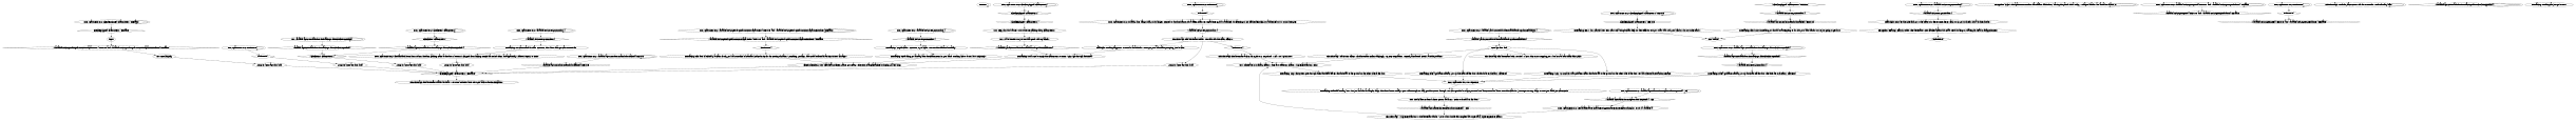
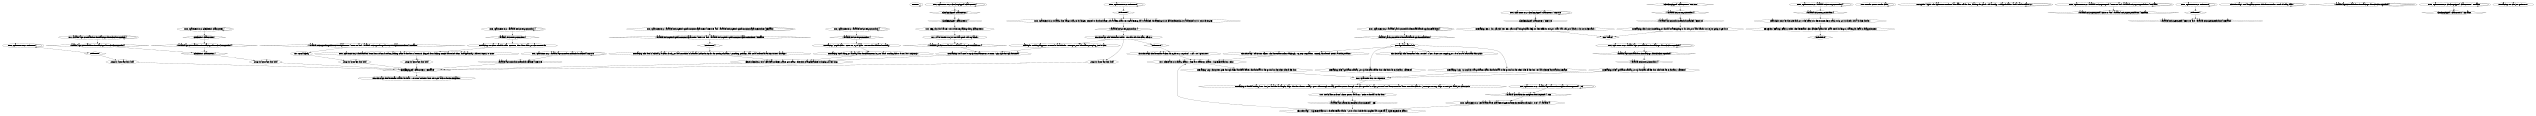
  digraph {
    n1 [label=REALLY]
-   n2 [label=input]
    n3 [label="!(Variable[\"TASK.get_drugs_from_cunos_apartment\"] == true  and  Variable[\"TASK.get_drugs_from_cunos_apartment_done\"] == false)" shape=diamond]
    n4 [label="You: Knock lightly."]
    n5 [label="Interfacing: This is not something you should be attempting to do with your bare hands. You're just going to get hurt."]
    n6 [label="You: [Leave.]" shape=diamond]
    n7 [label="Electrochemistry: Your heartbeat quickens, palms go sweaty... The siren of amphetamine is singing you her song."]
    n8 [label="!(CheckEquipped(\"chaincutters\") == false)" shape=diamond]
    n9 [label="Kim Kitsuragi: The lieutenant shakes his head. \"We've no business here. Let's get back to the investigation.\""]
    n10 [label="Jump to: [cuno apt door hub]"]
    n11 [label="Door, Apartment #12: Variable[\"TASK.retry_cuno_door\"]"]
    n12 [label="Variable[\"TASK.retry_cuno_door\"]" shape=diamond]
    n13 [label="Half Light: Don't let the quiet fool you -- the beast is in there somewhere, ready to rip you to shreds with a broken bottle..."]
    n14 [label="Perception (Hearing): Fabric rustles. The lieutenant's chin catches against his collar. He is looking on, shaking his head in disappointment."]
    n15 [label="!(Variable[\"TASK.retry_cuno_door\"])" shape=diamond]
    n16 [label="!(Variable[\"apt.cuno_door_main_hub_reached\"] == true)" shape=diamond]
    n17 [label="Door, Apartment #12: Variable[\"TASK.retry_cuno_door\"]"]
    n18 [label="Variable[\"TASK.retry_cuno_door\"]" shape=diamond]
    n19 [label="Interfacing: Stupid chain... Come on, try it again. We won't be defeated so easily!"]
    n20 [label="Interfacing: Good thing you already have the chaincutters in your hand! Nothing left to do now but *snip-snip*!"]
    n21 [label="!(Variable[\"TASK.retry_cuno_door\"])" shape=diamond]
    n22 [label="Kim Kitsuragi: The lieutenant smiles. \"Trouble with the chain, officer?\""]
    n23 [label="Jump to: [cuno apt door hub]"]
    n24 [label="Half Light: Nothing happens?! It must be an ambush... Let's get your adrenaline pumping, just in case."]
    n25 [label="!(IsKimHere())" shape=diamond]
    n26 [label="Door, Apartment #12: Variable[\"TASK.get_drugs_from_cunos_apartment\"] == true  and  Variable[\"TASK.get_drugs_from_cunos_apartment_done\"] == false"]
    n27 [label="Variable[\"TASK.get_drugs_from_cunos_apartment\"] == true  and  Variable[\"TASK.get_drugs_from_cunos_apartment_done\"] == false" shape=diamond]
    n28 [label="!(IsKimHere())" shape=diamond]
    n29 [label="Interfacing: The door is locked by a chain. If only you had some kind of standard police device for the cutting of chains. Something, perhaps, that could be found in an RCM motor carriage..."]
    n30 [label="Jump to: [cuno apt door hub]"]
    n31 [label="Door, Apartment #12: A shabby door hangs oddly on its hinges, secured to the doorframe with a safety chain. An unpaid energy bill is attached, threatening to cut off the electricity. It's addressed to Mr. Uuno de Ruyter."]
    n32 [label="Kim Kitsuragi: The lieutenant looks worried. \"I know there's no stopping you -- but let's at least make this quick.\""]
+   n33 [label="You: Use the cutters on the chain."]
    n34 [label="You: Variable[\"apt.cuno_dad_door_interfacing_white_check_succeeded\"]"]
    n35 [label="Variable[\"apt.cuno_dad_door_interfacing_white_check_succeeded\"]" shape=diamond]
    n36 [label="!(CheckItem(\"chaincutters\"))" shape=diamond]
    n37 [label="Jump to: [cuno apt door hub]"]
    n38 [label="!(Variable[\"apt.cuno_dad_door_interfacing_white_check_succeeded\"])" shape=diamond]
    n39 [label="Interfacing: You'll need to equip the chaincutters to enter. Snip right through the metal!"]
    n40 [label="Door, Apartment #12: CheckEquipped(\"chaincutters\")"]
    n41 [label="CheckEquipped(\"chaincutters\")" shape=diamond]
    n42 [label="!(CheckEquipped(\"chaincutters\"))" shape=diamond]
    n43 [label="You: \"Hey, don't look at me! You're the one packing shitty chaincutters.\""]
    n44 [label="You: \"I'll be honest: I'm just not that good with my hands.\""]
    n45 [label="Jump to: [cuno apt door hub]"]
    n46 [label="Door, Apartment #12: IsKimHere()"]
    n47 [label="IsKimHere()" shape=diamond]
    n48 [label="!(IsKimHere())" shape=diamond]
    n49 [label="Kim Kitsuragi: The lieutenant arches his eyebrows, surprised. \"Well... no. I guess not.\""]
    n50 [label="Interfacing: Like a goddamn maniac, you rip the chain off the door. The links lie on the floor, scattered."]
    n51 [label="Door, Apartment #12: No response."]
    n52 [label="Interfacing: It should be easy, but... it's just an awkward angle, okay? The door doesn't *really* open wide enough to really get the cutters through. You can't get the leverage you need. And the cutters are blunt. AND the chain is... just super strong, okay? It's not your fault you can't cut it!"]
    n53 [label="Interfacing: Snip! The cutter goes through them like dead leaves. The links fall to the ground on the other side of the door."]
    n54 [label="Kim Kitsuragi: \"*Supreme-titanium*?\" The lieutenant blinks. \"Sure. A door inside this complex has super-hard, super-expensive chains.\""]
    n55 [label="You: \"These are no ordinary chains... they are *titanium* chains. *Supreme-titanium*, Kim.\""]
    n56 [label="Door, Apartment #12: IsKimHere()"]
    n57 [label="IsKimHere()" shape=diamond]
    n58 [label="Door, Apartment #12: Variable[\"apt.cuno_door_main_hub_reached\"] == true"]
    n59 [label="Variable[\"apt.cuno_door_main_hub_reached\"] == true" shape=diamond]
    n60 [label="You: \"Looks like we found where Cuno's dad lives.\" (Point to the bill on the door.)"]
    n61 [label="!(Variable[\"apt.master_investigator_doors_opened\"] >=3)" shape=diamond]
    n62 [label="Perception (Sight): The apartment numbers have fallen off the door, leaving the panel with a sticky '1'-shaped shadow and a marker-drawn '2'."]
    n63 [label="Door, Apartment #12: Variable[\"yard.cuno_told_violent_dad_has_drugs_home_address\"]"]
    n64 [label="Variable[\"yard.cuno_told_violent_dad_has_drugs_home_address\"]" shape=diamond]
-   n65 [label="cuno apt door hub"]
+   n65 [label="cuno apt adrenaline hub"]
    n66 [label="Interfacing: Like a goddamn maniac, you rip the chain off the door. The links lie on the floor, scattered."]
    n67 [label="Kim Kitsuragi: \"Of course, officer.\" The lieutenant smiles obligingly. \"My RCM regulation, recently distributed cutters are the problem.\""]
    n68 [label="Interfacing: Snip! So much for that goddamn chain. The links fall to the ground on the other side of the door. You have bested the titanium menace."]
    n69 [label="!(Variable[\"yard.cuno_told_violent_dad_has_drugs_home_address\"])" shape=diamond]
    n70 [label="Door, Apartment #12: The handle is loose from violent, fruitless yanking. Paint at the door's bottom is chipped from kicking. People have tried often, and apparently without success, to enter."]
    n71 [label="Interfacing: How... how can this be?! How can such a simple chain defy our best efforts? Are you *that* bad with your hands? I do not understand..."]
    n72 [label="Door, Apartment #12: Variable[\"TASK.retry_cuno_door\"]"]
    n73 [label="Variable[\"TASK.retry_cuno_door\"]" shape=diamond]
    n74 [label="Interfacing: You can't stand for that! Come on, show him what you can REALLY do!"]
    n75 [label="!(Variable[\"TASK.retry_cuno_door\"])" shape=diamond]
    n76 [label="Door, Apartment #12: CheckEquipped(\"chaincutters\") == true"]
    n77 [label="CheckEquipped(\"chaincutters\") == true" shape=diamond]
    n78 [label="!(CheckEquipped(\"chaincutters\") == true)" shape=diamond]
    n79 [label="Door, Apartment #12: Variable[\"TASK.get_speed\"] == true  and  Variable[\"TASK.get_speed_done\"] == false"]
    n80 [label="Variable[\"TASK.get_speed\"] == true  and  Variable[\"TASK.get_speed_done\"] == false" shape=diamond]
    n81 [label="!(Variable[\"TASK.get_speed\"] == true  and  Variable[\"TASK.get_speed_done\"] == false)" shape=diamond]
    n82 [label="Door, Apartment #12: Variable[\"apt.master_investigator_doors_opened\"] >=3"]
    n83 [label="Variable[\"apt.master_investigator_doors_opened\"] >=3" shape=diamond]
    n84 [label="Door, Apartment #12: SetVariableValue(\"character.trigger_master_investigator_thought\", true) --[[ Variable[ ]]"]
    n85 [label="Kim Kitsuragi: \"And the place comes with three months' worth of utility bills.\""]
    n86 [label="Door, Apartment #12: CheckItem(\"chaincutters\")"]
    n87 [label="CheckItem(\"chaincutters\")" shape=diamond]
    n88 [label="Door, Apartment #12: Variable[\"apt.cuno_dad_door_interfacing_white_check_succeeded\"]"]
    n89 [label="Variable[\"apt.cuno_dad_door_interfacing_white_check_succeeded\"]" shape=diamond]
    n90 [label="!(Variable[\"apt.cuno_dad_door_interfacing_white_check_succeeded\"])" shape=diamond]
    n91 [label="Door, Apartment #12: CheckEquipped(\"chaincutters\") == false"]
    n92 [label="CheckEquipped(\"chaincutters\") == false" shape=diamond]
    n93 [label="Door, Apartment #12: IsKimHere()"]
    n94 [label="IsKimHere()" shape=diamond]
-   n95 [label="Interfacing: Nothing can just go in now..."]
+   n95 [label="Interfacing: You can just go in now..."]
    n1 -> n1
-   n2 -> n3
    n3 -> n4
    n4 -> n30
    n5 -> n6
    n7 -> n8
    n8 -> n9
    n10 -> n8
    n11 -> n11
    n11 -> n12
    n12 -> n13
    n13 -> n14
    n14 -> n48
    n15 -> n16
    n16 -> n5
    n17 -> n17
    n17 -> n18
    n18 -> n19
    n19 -> n20
    n20 -> n7
    n21 -> n22
    n22 -> n23
    n22 -> n24
    n22 -> n25
    n23 -> n8
    n24 -> n39
    n25 -> n49
    n26 -> n26
    n26 -> n27
    n27 -> n28
    n28 -> n29
    n29 -> n7
    n30 -> n8
    n31 -> n21
+   n33 -> n33
    n34 -> n34
    n34 -> n35
    n35 -> n36
    n36 -> n37
    n37 -> n8
    n38 -> n36
    n39 -> n7
    n40 -> n40
    n40 -> n41
    n41 -> n42
    n42 -> n43
    n43 -> n44
    n44 -> n69
    n45 -> n8
    n46 -> n46
    n46 -> n47
    n47 -> n10
    n49 -> n55
    n50 -> n51
    n51 -> n52
    n52 -> n60
    n53 -> n51
    n54 -> n55
    n55 -> n53
    n56 -> n56
    n56 -> n57
    n57 -> n31
    n58 -> n58
    n58 -> n59
    n59 -> n8
    n60 -> n61
    n61 -> n54
    n62 -> n62
    n63 -> n63
    n63 -> n64
    n64 -> n65
    n65 -> n32
    n65 -> n66
    n65 -> n67
    n65 -> n68
    n66 -> n51
    n67 -> n55
    n68 -> n51
    n69 -> n39
    n70 -> n45
    n71 -> n6
    n72 -> n72
    n72 -> n73
    n73 -> n74
    n74 -> n70
    n75 -> n50
    n76 -> n76
    n76 -> n77
    n77 -> n71
    n78 -> n15
    n79 -> n79
    n79 -> n80
    n82 -> n82
    n82 -> n83
    n83 -> n84
    n84 -> n54
    n85 -> n85
    n86 -> n86
    n86 -> n87
    n87 -> n38
    n88 -> n88
    n88 -> n89
    n89 -> n75
    n90 -> n90
    n91 -> n91
    n91 -> n92
-   n92 -> n2
    n93 -> n93
    n93 -> n94
    n94 -> n81
  }
